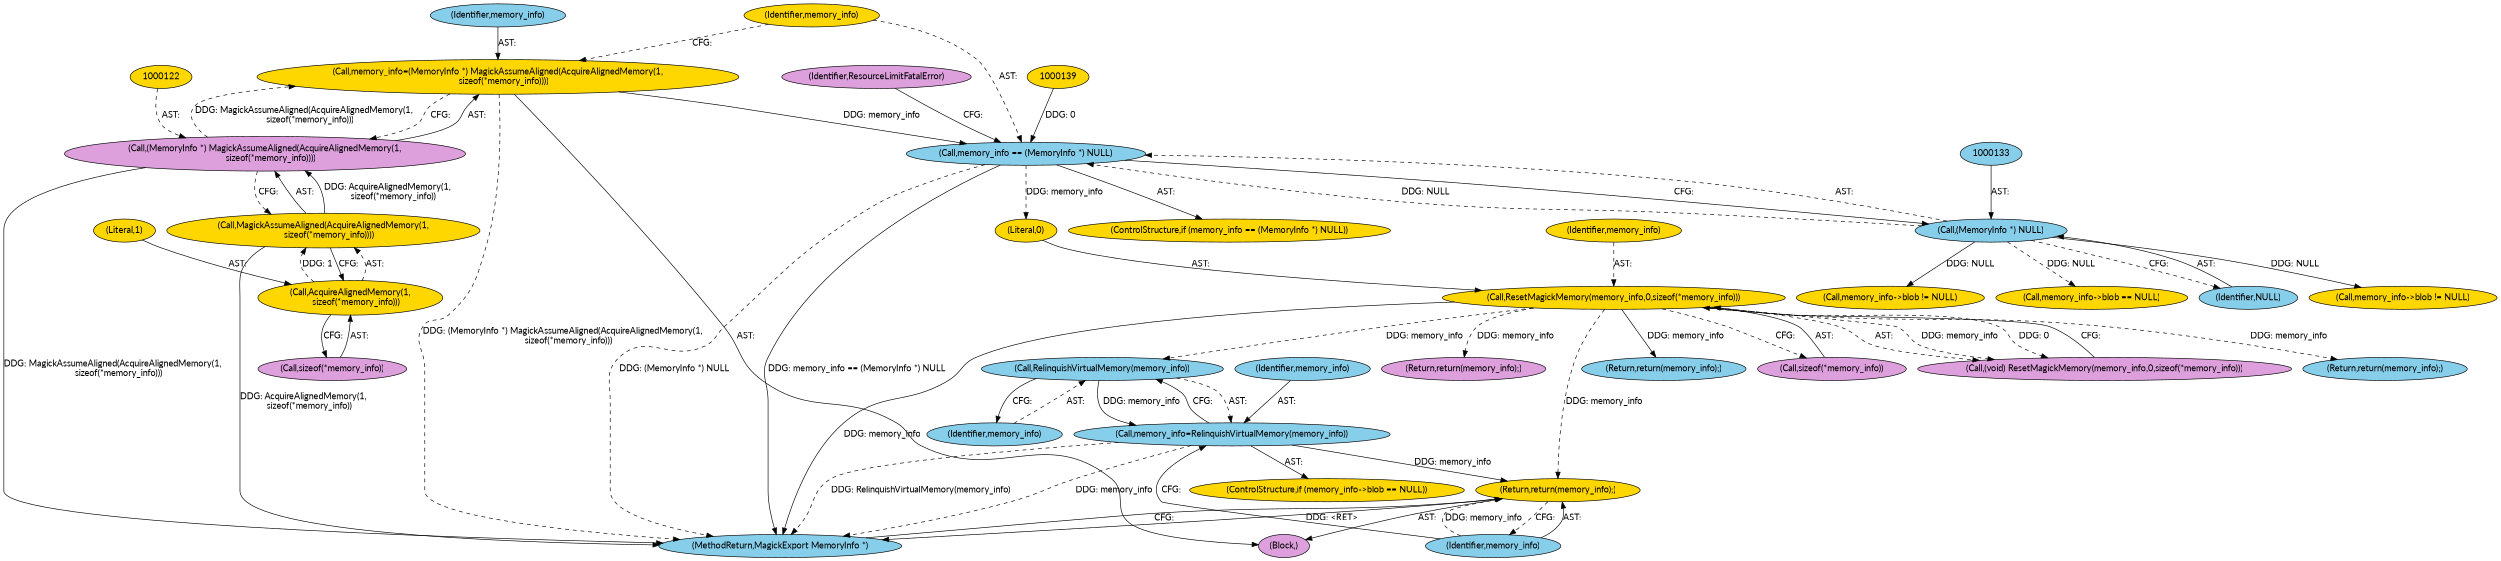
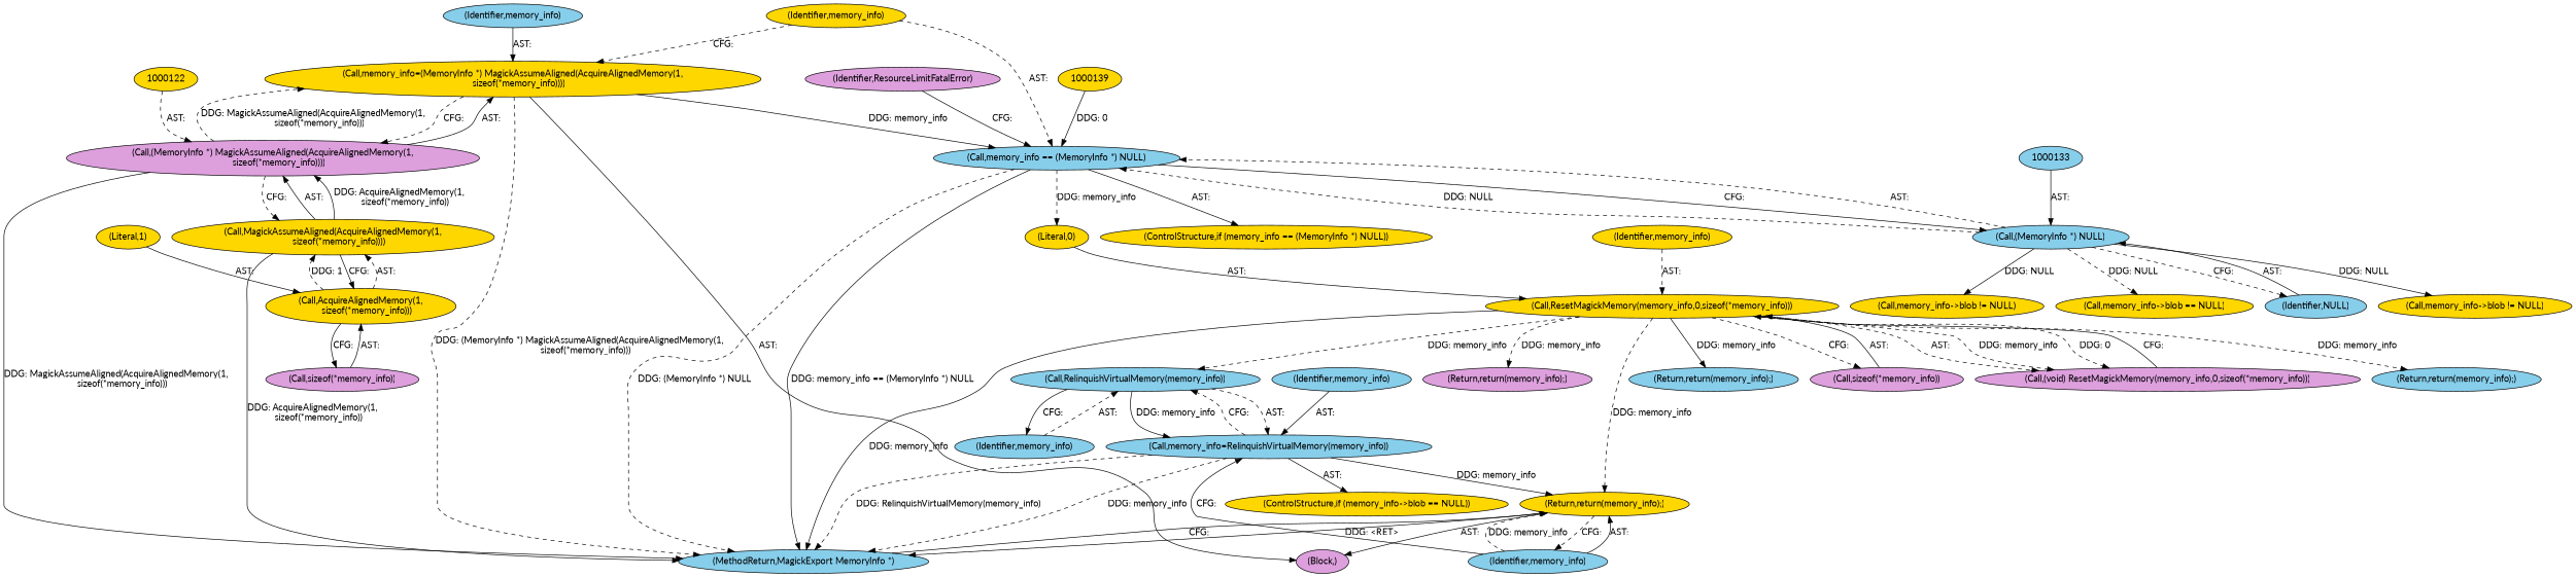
  digraph {
    fontname=Lato
    node [fillcolor=gold fontname=Lato style=filled]
    edge [fontname=Lato style=solid]
    n1 [fillcolor=skyblue label="(Call,RelinquishVirtualMemory(memory_info))"]
    n2 [fillcolor=skyblue label="(Call,memory_info=RelinquishVirtualMemory(memory_info))"]
    n3 [fillcolor=skyblue label="(Identifier,memory_info)"]
    n4 [label="(Return,return(memory_info);)"]
    n5 [fillcolor=skyblue label="(MethodReturn,MagickExport MemoryInfo *)"]
    n6 [label="(ControlStructure,if (memory_info->blob == NULL))"]
    n7 [label="(Call,ResetMagickMemory(memory_info,0,sizeof(*memory_info)))"]
    n8 [fillcolor=plum label="(Call,(void) ResetMagickMemory(memory_info,0,sizeof(*memory_info)))"]
    n9 [fillcolor=plum label="(Return,return(memory_info);)"]
    n10 [fillcolor=skyblue label="(Return,return(memory_info);)"]
    n11 [fillcolor=plum label="(Call,sizeof(*memory_info))"]
    n12 [fillcolor=skyblue label="(Return,return(memory_info);)"]
    n13 [fillcolor=plum label="(Block,)"]
    n14 [fillcolor=skyblue label="(Identifier,memory_info)"]
    n15 [fillcolor=skyblue label="(Call,memory_info == (MemoryInfo *) NULL)"]
    n16 [fillcolor=skyblue label="(Call,(MemoryInfo *) NULL)"]
    n17 [label="(ControlStructure,if (memory_info == (MemoryInfo *) NULL))"]
    n18 [label="(Literal,0)"]
    n19 [label="(Call,memory_info->blob == NULL)"]
    n20 [label="(Call,memory_info->blob != NULL)"]
    n21 [fillcolor=skyblue label="(Identifier,NULL)"]
    n22 [label="(Call,memory_info->blob != NULL)"]
    n23 [label="(Call,memory_info=(MemoryInfo *) MagickAssumeAligned(AcquireAlignedMemory(1,\n     sizeof(*memory_info))))"]
    n24 [fillcolor=plum label="(Call,(MemoryInfo *) MagickAssumeAligned(AcquireAlignedMemory(1,\n     sizeof(*memory_info))))"]
    n25 [label="(Call,MagickAssumeAligned(AcquireAlignedMemory(1,\n     sizeof(*memory_info))))"]
    n26 [label="(Call,AcquireAlignedMemory(1,\n     sizeof(*memory_info)))"]
    n27 [fillcolor=plum label="(Call,sizeof(*memory_info))"]
    n28 [fillcolor=plum label="(Identifier,ResourceLimitFatalError)"]
    n29 [label="(Literal,1)"]
    n30 [label="(Identifier,memory_info)"]
    n31 [fillcolor=skyblue label="(Identifier,memory_info)"]
    n32 [label="(Identifier,memory_info)"]
    n33 [fillcolor=skyblue label="(Identifier,memory_info)"]
    1000139
    1000122
    1000133 [fillcolor=skyblue]
    n1 -> n2 [label="AST: " style=dashed]
    n1 -> n2 [label="DDG: memory_info"]
    n1 -> n3 [label="CFG: "]
-   n2 -> n1 [label="CFG: "]
+   n2 -> n1 [label="CFG: " style=dashed]
    n2 -> n4 [label="DDG: memory_info"]
    n2 -> n5 [label="DDG: RelinquishVirtualMemory(memory_info)" style=dashed]
    n2 -> n5 [label="DDG: memory_info" style=dashed]
    n2 -> n6 [label="AST: "]
    n3 -> n1 [label="AST: " style=dashed]
    n4 -> n5 [label="DDG: <RET>"]
    n4 -> n13 [label="AST: "]
    n4 -> n14 [label="CFG: " style=dashed]
    n5 -> n4 [label="CFG: "]
    n7 -> n1 [label="DDG: memory_info" style=dashed]
    n7 -> n4 [label="DDG: memory_info" style=dashed]
    n7 -> n5 [label="DDG: memory_info"]
    n7 -> n8 [label="AST: " style=dashed]
    n7 -> n8 [label="DDG: memory_info" style=dashed]
    n7 -> n8 [label="DDG: 0" style=dashed]
    n7 -> n9 [label="DDG: memory_info" style=dashed]
    n7 -> n10 [label="DDG: memory_info"]
    n7 -> n11 [label="CFG: " style=dashed]
    n7 -> n12 [label="DDG: memory_info" style=dashed]
    n8 -> n7 [label="CFG: "]
    n11 -> n7 [label="AST: "]
    n14 -> n2 [label="CFG: "]
    n14 -> n4 [label="AST: "]
    n14 -> n4 [label="DDG: memory_info" style=dashed]
    n15 -> n5 [label="DDG: memory_info == (MemoryInfo *) NULL"]
    n15 -> n5 [label="DDG: (MemoryInfo *) NULL" style=dashed]
    n15 -> n16 [label="CFG: "]
    n15 -> n17 [label="AST: "]
    n15 -> n18 [label="DDG: memory_info" style=dashed]
    n16 -> n15 [label="AST: " style=dashed]
    n16 -> n15 [label="DDG: NULL" style=dashed]
    n16 -> n19 [label="DDG: NULL" style=dashed]
    n16 -> n20 [label="DDG: NULL"]
    n16 -> n21 [label="CFG: " style=dashed]
    n16 -> n22 [label="DDG: NULL"]
    n18 -> n7 [label="AST: "]
    n21 -> n16 [label="AST: "]
    n23 -> n5 [label="DDG: (MemoryInfo *) MagickAssumeAligned(AcquireAlignedMemory(1,\n     sizeof(*memory_info)))" style=dashed]
    n23 -> n13 [label="AST: "]
    n23 -> n15 [label="DDG: memory_info"]
    n23 -> n24 [label="CFG: " style=dashed]
    n24 -> n5 [label="DDG: MagickAssumeAligned(AcquireAlignedMemory(1,\n     sizeof(*memory_info)))"]
    n24 -> n23 [label="AST: "]
    n24 -> n23 [label="DDG: MagickAssumeAligned(AcquireAlignedMemory(1,\n     sizeof(*memory_info)))" style=dashed]
    n24 -> n25 [label="CFG: " style=dashed]
    n25 -> n5 [label="DDG: AcquireAlignedMemory(1,\n     sizeof(*memory_info))"]
    n25 -> n24 [label="AST: "]
    n25 -> n24 [label="DDG: AcquireAlignedMemory(1,\n     sizeof(*memory_info))"]
    n25 -> n26 [label="CFG: "]
    n26 -> n25 [label="AST: " style=dashed]
    n26 -> n25 [label="DDG: 1" style=dashed]
    n26 -> n27 [label="CFG: "]
    n27 -> n26 [label="AST: "]
    n28 -> n15 [label="CFG: "]
    n29 -> n26 [label="AST: "]
    n30 -> n15 [label="AST: " style=dashed]
    n30 -> n23 [label="CFG: " style=dashed]
    n31 -> n2 [label="AST: "]
    n32 -> n7 [label="AST: " style=dashed]
    n33 -> n23 [label="AST: "]
    1000139 -> n15 [label="DDG: 0"]
    1000122 -> n24 [label="AST: " style=dashed]
    1000133 -> n16 [label="AST: "]
  }
